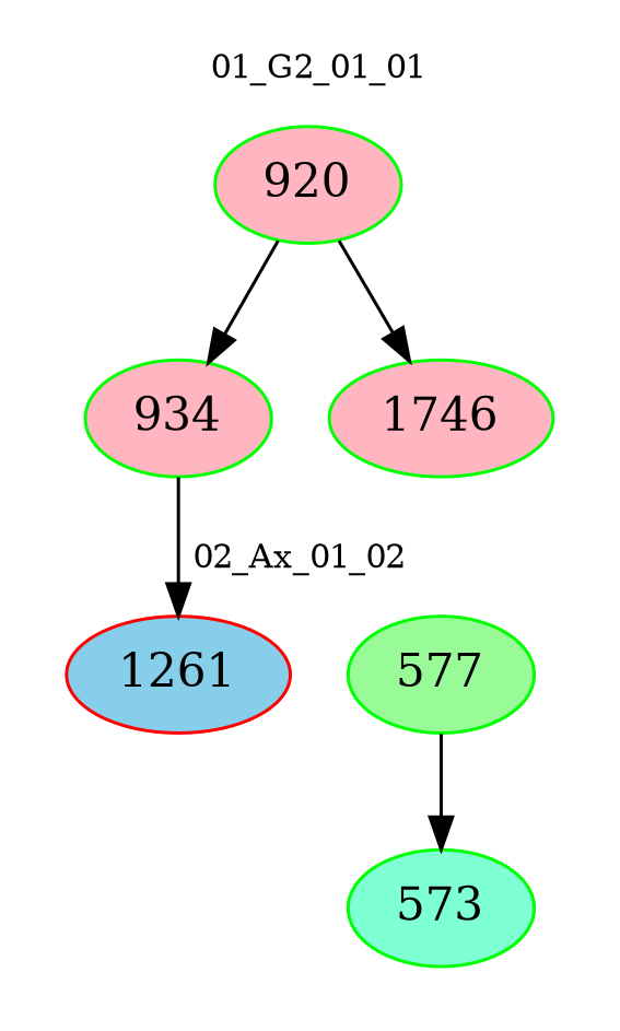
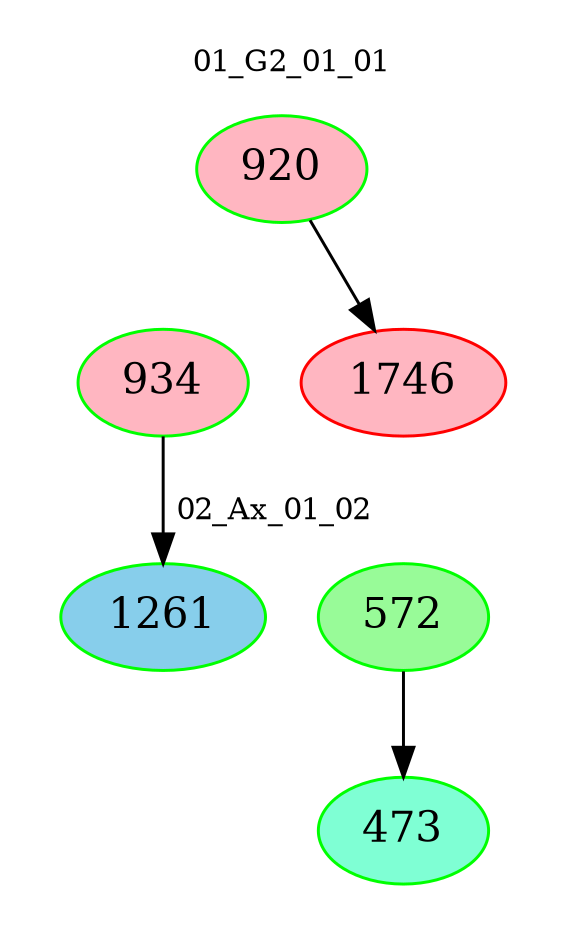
  digraph {
    node [color=green fillcolor=lightpink style=filled]
    edge [color=black]
-   n1 [fillcolor=palegreen label=577]
-   n2 [fillcolor=aquamarine label=573]
-   n3 [color=red fillcolor=skyblue label=1261]
+   n1 [fillcolor=palegreen label=572]
+   n2 [fillcolor=aquamarine label=473]
+   n3 [fillcolor=skyblue label=1261]
    n4 [label=920]
    n5 [label=934]
-   n6 [label=1746]
+   n6 [color=red label=1746]
    subgraph cluster_1 {
      color=white
      fontsize=10
      label="02_Ax_01_02"
      n1
      n2
      n3
    }
    subgraph cluster_2 {
      color=white
      fontsize=10
      label="01_G2_01_01"
      n4
      n5
      n6
    }
    n1 -> n2
-   n4 -> n5
    n4 -> n6
    n5 -> n3
  }
